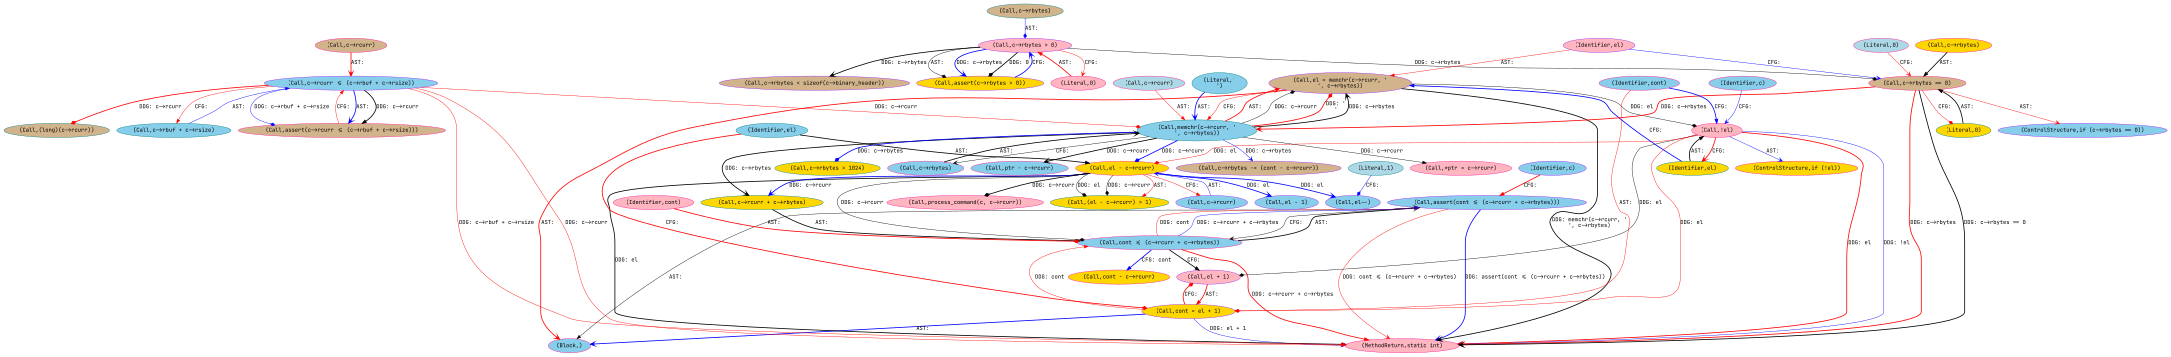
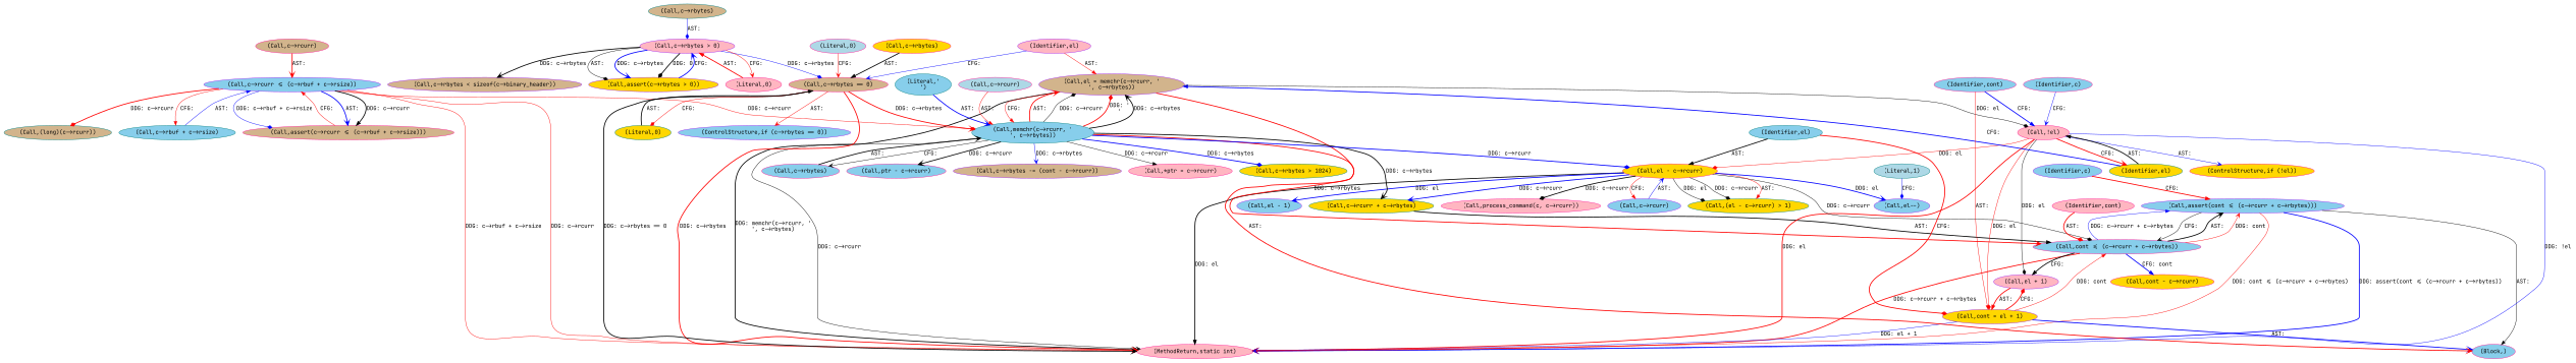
  digraph {
    fontname="JetBrains Mono"
    node [color=deeppink fillcolor=skyblue fontname="JetBrains Mono" style=filled]
    edge [arrowhead=vee color=red fontname="JetBrains Mono" style=bold]
    n1 [color=purple label="(Call,assert(cont <= (c->rcurr + c->rbytes)))"]
    n2 [label="(Call,cont <= (c->rcurr + c->rbytes))"]
    n3 [fillcolor=lightpink label="(MethodReturn,static int)"]
    n4 [label="(Block,)"]
    n5 [fillcolor=gold label="(Call,cont - c->rcurr)"]
    n6 [color=purple fillcolor=lightpink label="(Call,el + 1)"]
    n7 [color=teal fillcolor=gold label="(Call,c->rcurr + c->rbytes)"]
    n8 [color=purple fillcolor=gold label="(Call,cont = el + 1)"]
    n9 [fillcolor=lightpink label="(Call,!el)"]
    n10 [fillcolor=gold label="(Call,el - c->rcurr)"]
    n11 [color=teal fillcolor=gold label="(Identifier,el)"]
    n12 [fillcolor=gold label="(ControlStructure,if (!el))"]
    n13 [color=purple label="(Call,el - 1)"]
    n14 [fillcolor=lightpink label="(Call,process_command(c, c->rcurr))"]
    n15 [color=teal fillcolor=gold label="(Call,(el - c->rcurr) > 1)"]
    n16 [color=purple label="(Call,el--)"]
    n17 [color=purple label="(Call,c->rcurr)"]
    n18 [color=purple fillcolor=tan label="(Call,el = memchr(c->rcurr, '\n', c->rbytes))"]
    n19 [color=teal label="(Call,memchr(c->rcurr, '\n', c->rbytes))"]
    n20 [label="(Call,ptr - c->rcurr)"]
    n21 [color=purple fillcolor=tan label="(Call,c->rbytes -= (cont - c->rcurr))"]
    n22 [fillcolor=lightpink label="(Call,*ptr = c->rcurr)"]
    n23 [color=teal fillcolor=gold label="(Call,c->rbytes > 1024)"]
    n24 [label="(Call,c->rbytes)"]
    n25 [color=purple label="(Call,c->rcurr <= (c->rbuf + c->rsize))"]
    n26 [color=teal fillcolor=tan label="(Call,(long)(c->rcurr))"]
    n27 [color=teal label="(Call,c->rbuf + c->rsize)"]
    n28 [fillcolor=tan label="(Call,assert(c->rcurr <= (c->rbuf + c->rsize)))"]
    n29 [fillcolor=tan label="(Call,c->rbytes == 0)"]
    n30 [color=teal fillcolor=gold label="(Literal,0)"]
    n31 [color=purple label="(ControlStructure,if (c->rbytes == 0))"]
    n32 [color=purple fillcolor=lightpink label="(Call,c->rbytes > 0)"]
    n33 [color=purple fillcolor=gold label="(Call,assert(c->rbytes > 0))"]
    n34 [fillcolor=lightpink label="(Literal,0)"]
    n35 [color=purple fillcolor=tan label="(Call,c->rbytes < sizeof(c->binary_header))"]
    n36 [fillcolor=lightpink label="(Identifier,cont)"]
    n37 [fillcolor=lightblue label="(Literal,0)"]
    n38 [color=teal label="(Identifier,el)"]
    n39 [color=purple label="(Identifier,c)"]
    n40 [color=teal label="(Literal,'\n')"]
    n41 [label="(Identifier,cont)"]
    n42 [color=teal fillcolor=lightblue label="(Literal,1)"]
    n43 [label="(Identifier,c)"]
    n44 [fillcolor=lightblue label="(Call,c->rcurr)"]
    n45 [fillcolor=tan label="(Call,c->rcurr)"]
    n46 [color=teal fillcolor=tan label="(Call,c->rbytes)"]
    n47 [color=purple fillcolor=lightpink label="(Identifier,el)"]
    n48 [fillcolor=gold label="(Call,c->rbytes)"]
    n1 -> n2 [color=black label="CFG: " style=solid]
    n1 -> n3 [label="DDG: cont <= (c->rcurr + c->rbytes)" style=solid]
    n1 -> n3 [color=blue label="DDG: assert(cont <= (c->rcurr + c->rbytes))"]
    n1 -> n4 [arrowhead=normal color=black label="AST: " style=solid]
    n2 -> n1 [color=black label="AST: "]
    n2 -> n1 [label="DDG: cont" style=solid]
    n2 -> n1 [arrowhead=normal color=blue label="DDG: c->rcurr + c->rbytes" style=solid]
    n2 -> n3 [arrowhead=normal label="DDG: c->rcurr + c->rbytes"]
    n2 -> n5 [arrowhead=normal color=blue label="CFG: cont"]
    n2 -> n6 [arrowhead=normal color=black label="CFG: "]
    n6 -> n8 [arrowhead=normal label="AST: "]
    n7 -> n2 [arrowhead=normal color=black label="AST: "]
    n8 -> n2 [arrowhead=normal label="DDG: cont" style=solid]
    n8 -> n3 [color=blue label="DDG: el + 1" style=solid]
    n8 -> n4 [color=blue label="AST: "]
    n8 -> n6 [arrowhead=diamond label="CFG: "]
    n9 -> n3 [label="DDG: el"]
    n9 -> n3 [color=blue label="DDG: !el" style=solid]
    n9 -> n6 [arrowhead=diamond color=black label="DDG: el" style=solid]
    n9 -> n8 [arrowhead=diamond label="DDG: el" style=solid]
    n9 -> n10 [arrowhead=diamond label="DDG: el" style=solid]
    n9 -> n11 [label="CFG: "]
    n9 -> n12 [color=blue label="AST: " style=solid]
    n10 -> n2 [arrowhead=diamond color=black label="DDG: c->rcurr" style=solid]
    n10 -> n3 [arrowhead=normal color=black label="DDG: el"]
    n10 -> n7 [color=blue label="DDG: c->rcurr"]
    n10 -> n13 [color=blue label="DDG: el"]
    n10 -> n14 [arrowhead=diamond color=black label="DDG: c->rcurr"]
    n10 -> n15 [arrowhead=normal label="AST: " style=solid]
    n10 -> n15 [arrowhead=diamond color=black label="DDG: el" style=solid]
    n10 -> n15 [arrowhead=diamond color=black label="DDG: c->rcurr" style=solid]
    n10 -> n16 [color=blue label="DDG: el"]
    n10 -> n17 [arrowhead=normal label="CFG: " style=solid]
    n11 -> n9 [arrowhead=normal color=black label="AST: "]
    n11 -> n18 [arrowhead=normal color=blue label="CFG: "]
    n17 -> n10 [color=blue label="AST: " style=solid]
    n18 -> n3 [color=black label="DDG: memchr(c->rcurr, '\n', c->rbytes)"]
    n18 -> n4 [label="AST: "]
    n18 -> n9 [arrowhead=diamond color=black label="DDG: el" style=solid]
    n18 -> n19 [arrowhead=normal label="CFG: " style=solid]
+   n19 -> n2 [label="DDG: c->rbytes"]
+   n19 -> n3 [color=black label="DDG: c->rcurr" style=solid]
    n19 -> n7 [color=black label="DDG: c->rbytes"]
    n19 -> n10 [arrowhead=diamond color=blue label="DDG: c->rcurr"]
    n19 -> n18 [label="AST: "]
    n19 -> n18 [arrowhead=diamond color=black label="DDG: c->rcurr" style=solid]
    n19 -> n18 [arrowhead=diamond label="DDG: '\n'"]
    n19 -> n18 [color=black label="DDG: c->rbytes"]
    n19 -> n20 [color=black label="DDG: c->rcurr"]
    n19 -> n21 [color=blue label="DDG: c->rbytes" style=solid]
    n19 -> n22 [arrowhead=normal color=black label="DDG: c->rcurr" style=solid]
    n19 -> n23 [arrowhead=diamond color=blue label="DDG: c->rbytes"]
    n19 -> n24 [color=black label="CFG: " style=solid]
    n24 -> n19 [color=black label="AST: "]
    n25 -> n3 [arrowhead=diamond label="DDG: c->rbuf + c->rsize" style=solid]
    n25 -> n3 [arrowhead=normal label="DDG: c->rcurr" style=solid]
    n25 -> n19 [arrowhead=diamond label="DDG: c->rcurr" style=solid]
    n25 -> n26 [arrowhead=diamond label="DDG: c->rcurr"]
    n25 -> n27 [arrowhead=normal label="CFG: " style=solid]
    n25 -> n28 [color=blue label="AST: "]
    n25 -> n28 [arrowhead=normal color=black label="DDG: c->rcurr"]
    n25 -> n28 [arrowhead=diamond color=blue label="DDG: c->rbuf + c->rsize" style=solid]
    n27 -> n25 [arrowhead=normal color=blue label="AST: " style=solid]
    n28 -> n25 [arrowhead=normal label="CFG: " style=solid]
    n29 -> n3 [label="DDG: c->rbytes"]
    n29 -> n3 [color=black label="DDG: c->rbytes == 0"]
    n29 -> n19 [label="DDG: c->rbytes"]
    n29 -> n30 [arrowhead=diamond label="CFG: " style=solid]
    n29 -> n31 [label="AST: " style=solid]
    n30 -> n29 [arrowhead=normal color=black label="AST: "]
-   n32 -> n29 [arrowhead=diamond color=black label="DDG: c->rbytes" style=solid]
+   n32 -> n29 [arrowhead=diamond color=blue label="DDG: c->rbytes" style=solid]
    n32 -> n33 [arrowhead=diamond color=black label="AST: " style=solid]
    n32 -> n33 [color=blue label="DDG: c->rbytes"]
    n32 -> n33 [arrowhead=diamond color=black label="DDG: 0"]
    n32 -> n34 [label="CFG: " style=solid]
    n32 -> n35 [color=black label="DDG: c->rbytes"]
    n33 -> n32 [color=blue label="CFG: "]
    n34 -> n32 [arrowhead=normal label="AST: "]
    n36 -> n2 [arrowhead=diamond label="AST: "]
    n37 -> n29 [label="CFG: " style=solid]
    n38 -> n8 [arrowhead=diamond label="CFG: "]
    n38 -> n10 [arrowhead=normal color=black label="AST: "]
    n39 -> n1 [arrowhead=normal label="CFG: "]
    n40 -> n19 [color=blue label="AST: "]
    n41 -> n8 [arrowhead=normal label="AST: " style=solid]
    n41 -> n9 [arrowhead=normal color=blue label="CFG: "]
    n42 -> n16 [arrowhead=diamond color=blue label="CFG: " style=solid]
    n43 -> n9 [color=blue label="CFG: " style=solid]
    n44 -> n19 [arrowhead=normal label="AST: " style=solid]
    n45 -> n25 [label="AST: "]
    n46 -> n32 [arrowhead=diamond color=blue label="AST: " style=solid]
    n47 -> n18 [arrowhead=normal label="AST: " style=solid]
    n47 -> n29 [color=blue label="CFG: " style=solid]
    n48 -> n29 [arrowhead=normal color=black label="AST: "]
  }
